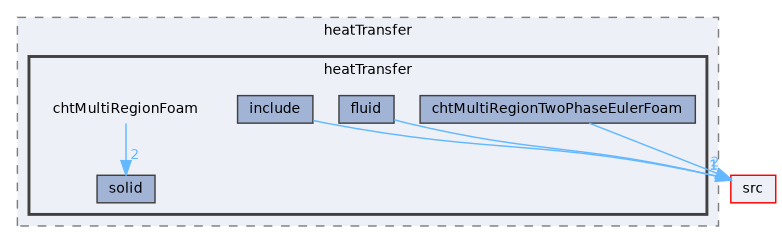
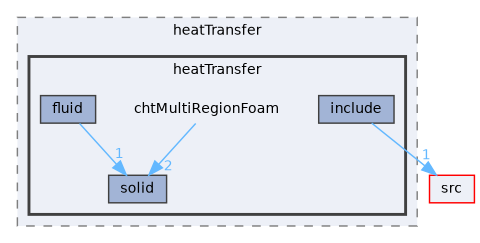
  digraph {
    compound=true
    node [fontname=Helvetica fontsize=10 shape=box color=grey25 fillcolor="#a2b4d6" style=filled]
    edge [color=steelblue1 fontcolor=steelblue1 fontname=Helvetica fontsize=10 headlabel=2 labeldistance=1.5 labelfontname=Helvetica labelfontsize=10]
    n1 [height=0.2 label=chtMultiRegionFoam shape=plaintext width=0.4 color="" fillcolor="" style=""]
-   n2 [height=0.2 label=chtMultiRegionTwoPhaseEulerFoam width=0.4]
    n3 [height=0.2 label=fluid width=0.4]
    n4 [height=0.2 label=include width=0.4]
    n5 [height=0.2 label=solid width=0.4]
    n6 [color=red fillcolor="#edf0f7" height=0.2 label=src width=0.4]
    subgraph cluster_1 {
      bgcolor="#edf0f7"
      fontname=Helvetica
      fontsize=10
      label=heatTransfer
      pencolor=grey50
      style="filled,dashed"
      subgraph cluster_2 {
        bgcolor="#edf0f7"
        fontname=Helvetica
        fontsize=10
        label=heatTransfer
        pencolor=grey25
        style="filled,bold"
        n1
-       n2
        n3
        n4
        n5
      }
    }
    n1 -> n5
-   n2 -> n6
-   n3 -> n6 [headlabel=1]
+   n3 -> n5 [headlabel=1]
    n4 -> n6 [headlabel=1]
  }
